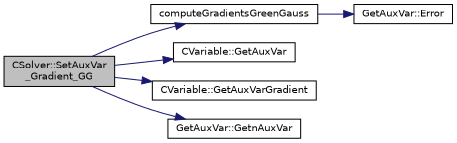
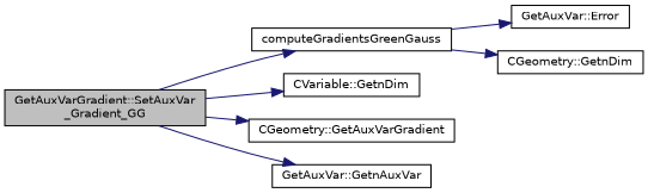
  digraph {
    rankdir=LR
    node [color=black fillcolor=white fontname=Helvetica fontsize=10 shape=record style=filled]
    edge [color=midnightblue fontname=Helvetica fontsize=10 labelfontname=Helvetica labelfontsize=10 style=solid]
-   n1 [fillcolor=grey75 fontcolor=black height=0.2 label="CSolver::SetAuxVar\l_Gradient_GG" width=0.4]
+   n1 [fillcolor=grey75 fontcolor=black height=0.2 label="GetAuxVarGradient::SetAuxVar\l_Gradient_GG" width=0.4]
    n2 [height=0.2 label=computeGradientsGreenGauss width=0.4]
-   n3 [height=0.2 label="CVariable::GetAuxVar" width=0.4]
-   n4 [height=0.2 label="CVariable::GetAuxVarGradient" width=0.4]
+   n3 [height=0.2 label="CVariable::GetnDim" width=0.4]
+   n4 [height=0.2 label="CGeometry::GetAuxVarGradient" width=0.4]
    n5 [height=0.2 label="GetAuxVar::GetnAuxVar" width=0.4]
    n6 [height=0.2 label="GetAuxVar::Error" width=0.4]
+   n7 [height=0.2 label="CGeometry::GetnDim" width=0.4]
    n1 -> n2
    n1 -> n3
    n1 -> n4
    n1 -> n5
    n2 -> n6
+   n2 -> n7
  }
